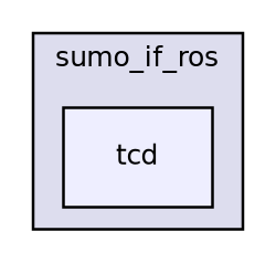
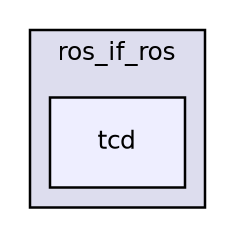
  digraph {
    compound=true
    n1 [fillcolor="#eeeeff" fontname=Helvetica fontsize=10 label=tcd pencolor=black shape=box style=filled]
    subgraph cluster_1 {
      bgcolor="#ddddee"
      fontname=Helvetica
      fontsize=10
-     label=sumo_if_ros
+     label=ros_if_ros
      pencolor=black
      n1
    }
  }
